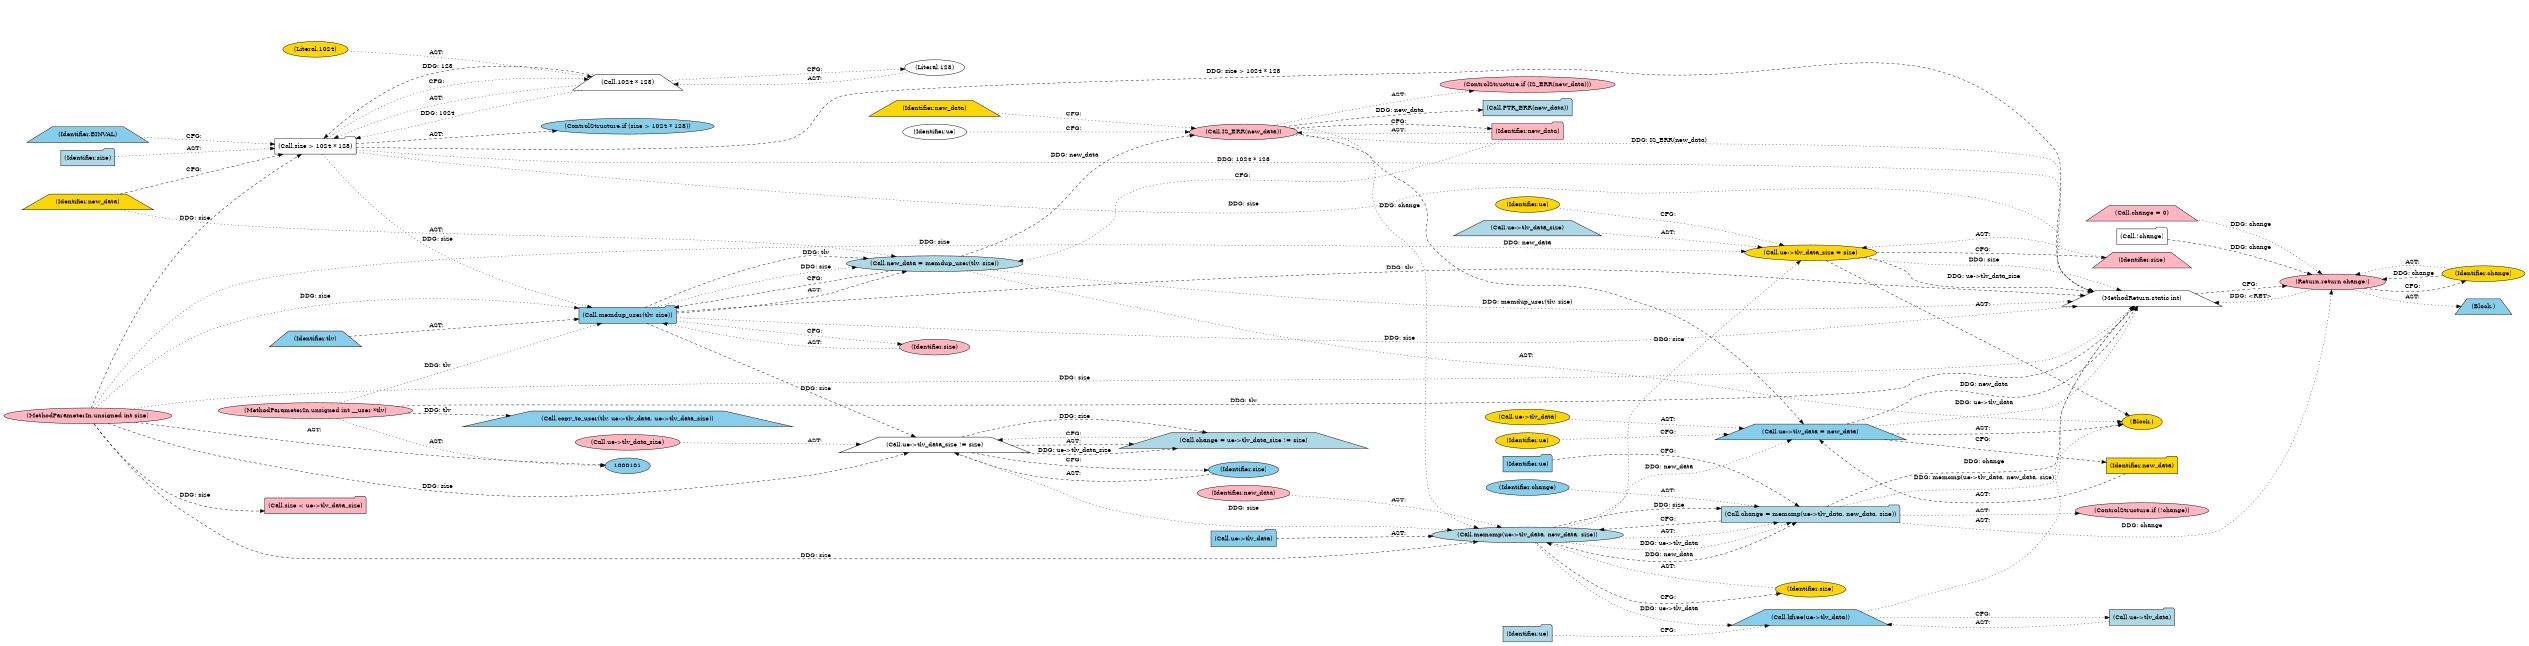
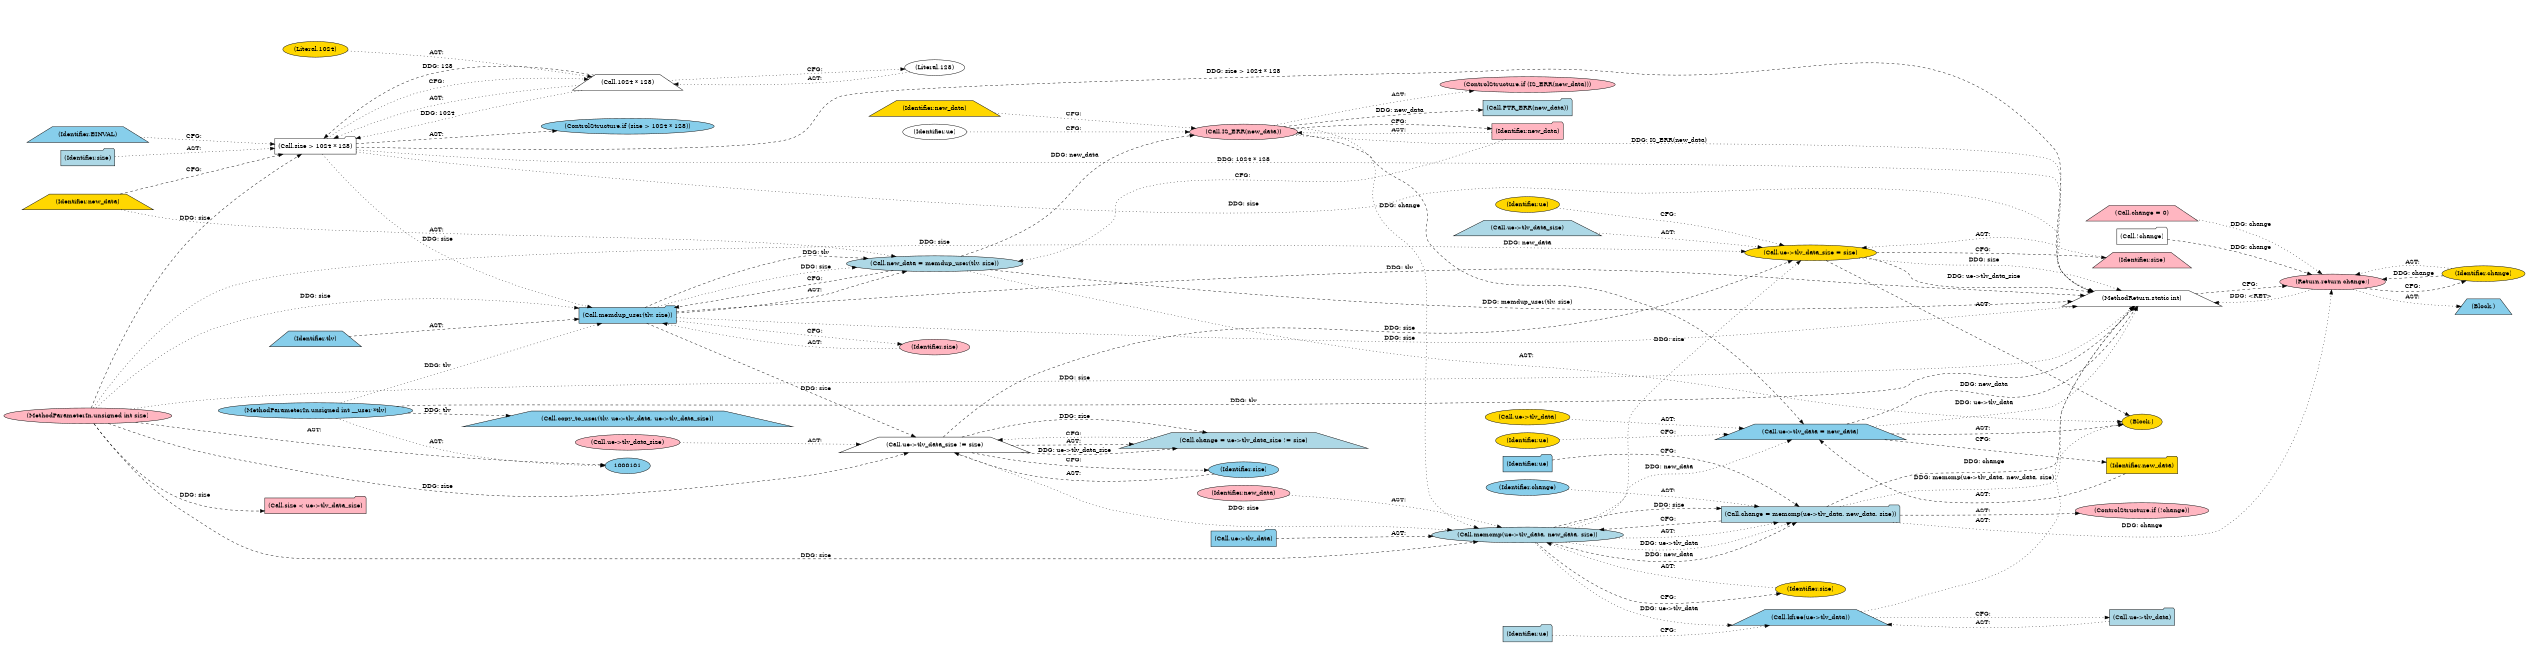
  digraph {
    rankdir=LR
    node [fillcolor=skyblue shape=ellipse style=filled]
    edge [style=dotted]
    n1 [fillcolor=lightblue label="(Call,memcmp(ue->tlv_data, new_data, size))"]
    n2 [fillcolor=lightblue label="(Call,change = memcmp(ue->tlv_data, new_data, size))" shape=folder]
    n3 [label="(Call,kfree(ue->tlv_data))" shape=trapezium]
    n4 [label="(Call,ue->tlv_data = new_data)" shape=trapezium]
    n5 [fillcolor=gold label="(Call,ue->tlv_data_size = size)"]
    n6 [fillcolor=gold label="(Identifier,size)"]
    n7 [fillcolor=white label="(MethodReturn,static int)" shape=trapezium]
    n8 [fillcolor=lightpink label="(Return,return change;)"]
    n9 [fillcolor=lightpink label="(ControlStructure,if (!change))"]
    n10 [fillcolor=gold label="(Block,)"]
    n11 [fillcolor=lightblue label="(Call,ue->tlv_data)" shape=folder]
    n12 [fillcolor=gold label="(Identifier,new_data)" shape=folder]
    n13 [fillcolor=lightpink label="(Identifier,size)" shape=trapezium]
    n14 [fillcolor=lightpink label="(Call,IS_ERR(new_data))"]
    n15 [fillcolor=lightpink label="(Identifier,new_data)" shape=folder]
    n16 [fillcolor=lightpink label="(ControlStructure,if (IS_ERR(new_data)))"]
    n17 [fillcolor=lightblue label="(Call,PTR_ERR(new_data))" shape=folder]
    n18 [fillcolor=lightblue label="(Call,new_data = memdup_user(tlv, size))"]
    n19 [label="(Call,memdup_user(tlv, size))" shape=folder]
    n20 [fillcolor=white label="(Call,ue->tlv_data_size != size)" shape=trapezium]
    n21 [fillcolor=lightpink label="(Identifier,size)"]
    n22 [label="(Identifier,size)"]
    n23 [fillcolor=lightblue label="(Call,change = ue->tlv_data_size != size)" shape=trapezium]
-   n24 [fillcolor=lightpink label="(MethodParameterIn,unsigned int __user *tlv)"]
+   n24 [label="(MethodParameterIn,unsigned int __user *tlv)"]
    n25 [label="(Call,copy_to_user(tlv, ue->tlv_data, ue->tlv_data_size))" shape=trapezium]
    1000101
    n27 [fillcolor=white label="(Call,size > 1024 * 128)" shape=folder]
    n28 [fillcolor=white label="(Call,1024 * 128)" shape=trapezium]
    n29 [label="(ControlStructure,if (size > 1024 * 128))"]
    n30 [fillcolor=white label="(Literal,128)"]
    n31 [fillcolor=lightpink label="(MethodParameterIn,unsigned int size)"]
    n32 [fillcolor=lightpink label="(Call,size < ue->tlv_data_size)" shape=folder]
    n33 [fillcolor=gold label="(Identifier,change)"]
    n34 [label="(Block,)" shape=trapezium]
    n35 [fillcolor=lightpink label="(Identifier,new_data)"]
    n36 [fillcolor=gold label="(Identifier,ue)"]
    n37 [fillcolor=gold label="(Identifier,new_data)" shape=trapezium]
    n38 [label="(Identifier,change)"]
    n39 [fillcolor=white label="(Identifier,ue)"]
    n40 [label="(Identifier,tlv)" shape=trapezium]
    n41 [fillcolor=lightpink label="(Call,ue->tlv_data_size)"]
    n42 [fillcolor=gold label="(Identifier,new_data)" shape=trapezium]
    n43 [fillcolor=lightblue label="(Call,ue->tlv_data_size)" shape=trapezium]
    n44 [label="(Identifier,EINVAL)" shape=trapezium]
    n45 [fillcolor=lightblue label="(Identifier,size)" shape=folder]
    n46 [fillcolor=gold label="(Literal,1024)"]
    n47 [label="(Call,ue->tlv_data)" shape=folder]
    n48 [fillcolor=gold label="(Identifier,ue)"]
    n49 [label="(Identifier,ue)" shape=folder]
    n50 [fillcolor=lightpink label="(Call,change = 0)" shape=trapezium]
    n51 [fillcolor=lightblue label="(Identifier,ue)" shape=folder]
    n52 [fillcolor=gold label="(Call,ue->tlv_data)"]
    n53 [fillcolor=white label="(Call,!change)" shape=folder]
    n1 -> n2 [label="AST: "]
    n1 -> n2 [label="DDG: ue->tlv_data"]
    n1 -> n2 [label="DDG: new_data" style=dashed]
    n1 -> n2 [label="DDG: size" style=dashed]
    n1 -> n3 [label="DDG: ue->tlv_data"]
    n1 -> n4 [label="DDG: new_data"]
    n1 -> n5 [label="DDG: size"]
    n1 -> n6 [label="CFG: " style=dashed]
    n2 -> n1 [label="CFG: " style=dashed]
    n2 -> n7 [label="DDG: memcmp(ue->tlv_data, new_data, size)"]
    n2 -> n7 [label="DDG: change" style=dashed]
    n2 -> n8 [label="DDG: change"]
-   n2 -> n9 [label="AST: "]
+   n2 -> n9 [label="AST: " style=dashed]
    n3 -> n10 [label="AST: "]
    n3 -> n11 [label="CFG: "]
    n4 -> n7 [label="DDG: new_data" style=dashed]
    n4 -> n7 [label="DDG: ue->tlv_data"]
    n4 -> n10 [label="AST: " style=dashed]
    n4 -> n12 [label="CFG: " style=dashed]
    n5 -> n7 [label="DDG: size"]
    n5 -> n7 [label="DDG: ue->tlv_data_size" style=dashed]
    n5 -> n10 [label="AST: " style=dashed]
    n5 -> n13 [label="CFG: " style=dashed]
    n6 -> n1 [label="AST: "]
    n7 -> n8 [label="CFG: " style=dashed]
    n8 -> n7 [label="DDG: <RET>"]
    n8 -> n33 [label="CFG: " style=dashed]
    n8 -> n34 [label="AST: "]
    n11 -> n3 [label="AST: "]
    n12 -> n4 [label="AST: " style=dashed]
    n13 -> n5 [label="AST: "]
    n14 -> n1 [label="DDG: change"]
    n14 -> n4 [label="DDG: new_data" style=dashed]
    n14 -> n7 [label="DDG: IS_ERR(new_data)"]
    n14 -> n15 [label="CFG: " style=dashed]
    n14 -> n16 [label="AST: "]
    n14 -> n17 [label="DDG: new_data" style=dashed]
    n15 -> n14 [label="AST: "]
    n15 -> n18 [label="CFG: "]
-   n18 -> n7 [label="DDG: memdup_user(tlv, size)"]
+   n18 -> n7 [label="DDG: memdup_user(tlv, size)" style=dashed]
    n18 -> n10 [label="AST: "]
    n18 -> n14 [label="DDG: new_data" style=dashed]
    n18 -> n19 [label="CFG: " style=dashed]
    n19 -> n7 [label="DDG: tlv" style=dashed]
    n19 -> n7 [label="DDG: size"]
    n19 -> n18 [label="AST: " style=dashed]
    n19 -> n18 [label="DDG: tlv" style=dashed]
    n19 -> n18 [label="DDG: size"]
    n19 -> n20 [label="DDG: size" style=dashed]
    n19 -> n21 [label="CFG: "]
    n20 -> n1 [label="DDG: size"]
+   n20 -> n5 [label="DDG: size" style=dashed]
    n20 -> n22 [label="CFG: " style=dashed]
    n20 -> n23 [label="AST: " style=dashed]
    n20 -> n23 [label="DDG: ue->tlv_data_size" style=dashed]
    n20 -> n23 [label="DDG: size" style=dashed]
    n21 -> n19 [label="AST: "]
    n22 -> n20 [label="AST: " style=dashed]
    n23 -> n20 [label="CFG: "]
    n24 -> n7 [label="DDG: tlv" style=dashed]
    n24 -> n19 [label="DDG: tlv"]
    n24 -> n25 [label="DDG: tlv" style=dashed]
    n24 -> 1000101 [label="AST: "]
    n27 -> n7 [label="DDG: 1024 * 128"]
    n27 -> n7 [label="DDG: size"]
    n27 -> n7 [label="DDG: size > 1024 * 128" style=dashed]
    n27 -> n19 [label="DDG: size"]
    n27 -> n28 [label="CFG: "]
    n27 -> n29 [label="AST: " style=dashed]
    n28 -> n27 [label="AST: "]
    n28 -> n27 [label="DDG: 1024"]
    n28 -> n27 [label="DDG: 128" style=dashed]
    n28 -> n30 [label="CFG: "]
    n30 -> n28 [label="AST: "]
    n31 -> n1 [label="DDG: size" style=dashed]
    n31 -> n5 [label="DDG: size"]
    n31 -> n7 [label="DDG: size"]
    n31 -> n19 [label="DDG: size"]
    n31 -> n20 [label="DDG: size" style=dashed]
    n31 -> 1000101 [label="AST: " style=dashed]
    n31 -> n27 [label="DDG: size" style=dashed]
    n31 -> n32 [label="DDG: size" style=dashed]
    n33 -> n8 [label="AST: "]
    n33 -> n8 [label="DDG: change" style=dashed]
    n35 -> n1 [label="AST: "]
    n36 -> n5 [label="CFG: "]
    n37 -> n14 [label="CFG: "]
    n38 -> n2 [label="AST: "]
    n39 -> n14 [label="CFG: "]
    n40 -> n19 [label="AST: " style=dashed]
    n41 -> n20 [label="AST: "]
    n42 -> n18 [label="AST: "]
    n42 -> n27 [label="CFG: " style=dashed]
    n43 -> n5 [label="AST: "]
    n44 -> n27 [label="CFG: "]
    n45 -> n27 [label="AST: "]
    n46 -> n28 [label="AST: "]
    n47 -> n1 [label="AST: " style=dashed]
    n48 -> n4 [label="CFG: "]
    n49 -> n2 [label="CFG: " style=dashed]
    n50 -> n8 [label="DDG: change"]
    n51 -> n3 [label="CFG: "]
    n52 -> n4 [label="AST: "]
    n53 -> n8 [label="DDG: change" style=dashed]
  }
